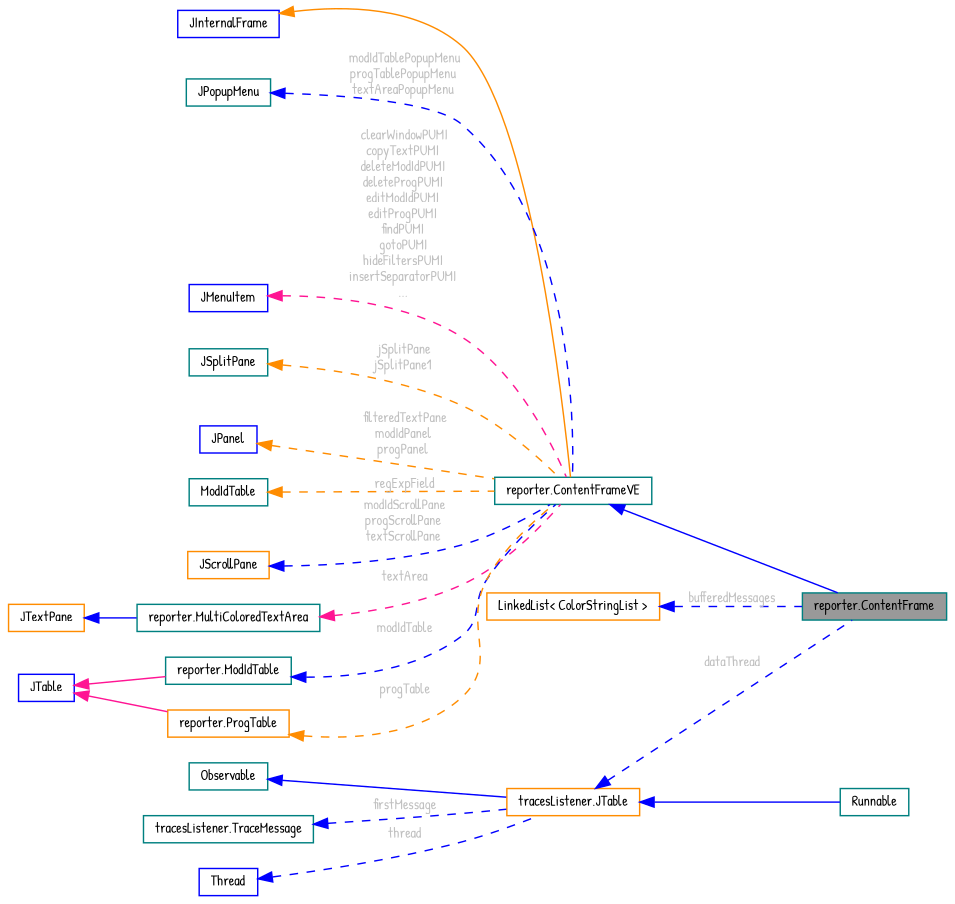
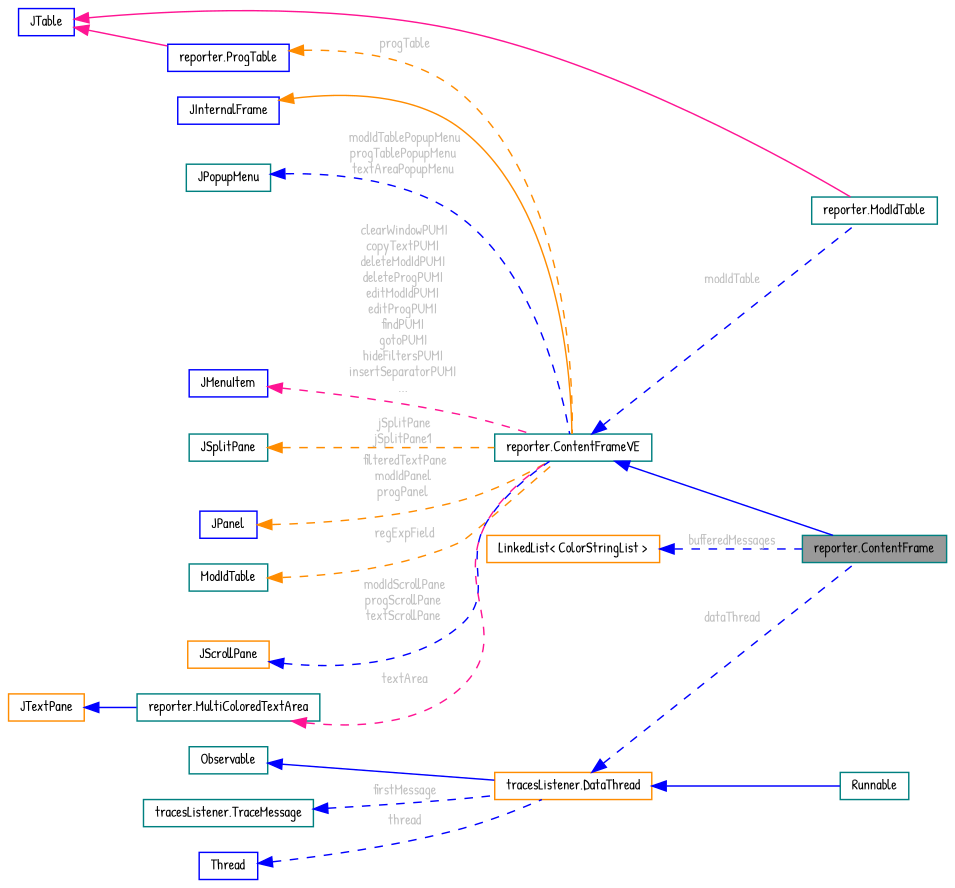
  digraph {
    fontname="Patrick Hand"
    rankdir=LR
    node [color=teal fillcolor=white fontname="Patrick Hand" fontsize=10 shape=box style=filled]
    edge [color=blue dir=back fontname="Patrick Hand" fontsize=10 labelfontname=Helvetica labelfontsize=10 style=dashed fontcolor=grey]
    n1 [fillcolor=grey60 fontcolor=black height=0.2 label="reporter.ContentFrame" width=0.4]
    n2 [height=0.2 label="reporter.ContentFrameVE" width=0.4]
    n3 [color=blue height=0.2 label=JInternalFrame width=0.4]
    n4 [height=0.2 label=JPopupMenu width=0.4]
    n5 [color=blue height=0.2 label=JMenuItem width=0.4]
    n6 [height=0.2 label=JSplitPane width=0.4]
    n7 [color=blue height=0.2 label=JPanel width=0.4]
    n8 [height=0.2 label=ModIdTable width=0.4]
    n9 [color=darkorange height=0.2 label=JScrollPane width=0.4]
    n10 [height=0.2 label="reporter.MultiColoredTextArea" width=0.4]
    n11 [color=darkorange height=0.2 label=JTextPane width=0.4]
    n12 [height=0.2 label="reporter.ModIdTable" width=0.4]
    n13 [color=blue height=0.2 label=JTable width=0.4]
-   n14 [color=darkorange height=0.2 label="reporter.ProgTable" width=0.4]
+   n14 [color=blue height=0.2 label="reporter.ProgTable" width=0.4]
    n15 [color=darkorange height=0.2 label="LinkedList\< ColorStringList \>" width=0.4]
-   n16 [color=darkorange height=0.2 label="tracesListener.JTable" width=0.4]
+   n16 [color=darkorange height=0.2 label="tracesListener.DataThread" width=0.4]
    n17 [height=0.2 label=Runnable width=0.4]
    n18 [height=0.2 label=Observable width=0.4]
    n19 [height=0.2 label="tracesListener.TraceMessage" width=0.4]
    n20 [color=blue height=0.2 label=Thread width=0.4]
    n2 -> n1 [style=solid fontcolor=""]
    n3 -> n2 [color=darkorange style=solid fontcolor=""]
    n4 -> n2 [label=" modIdTablePopupMenu\nprogTablePopupMenu\ntextAreaPopupMenu"]
    n5 -> n2 [color=deeppink label=" clearWindowPUMI\ncopyTextPUMI\ndeleteModIdPUMI\ndeleteProgPUMI\neditModIdPUMI\neditProgPUMI\nfindPUMI\ngotoPUMI\nhideFiltersPUMI\ninsertSeparatorPUMI\n..."]
    n6 -> n2 [color=darkorange label=" jSplitPane\njSplitPane1"]
    n7 -> n2 [color=darkorange label=" filteredTextPane\nmodIdPanel\nprogPanel"]
    n8 -> n2 [color=darkorange label=" regExpField"]
    n9 -> n2 [label=" modIdScrollPane\nprogScrollPane\ntextScrollPane"]
    n10 -> n2 [color=deeppink label=" textArea"]
    n11 -> n10 [style=solid fontcolor=""]
-   n12 -> n2 [label=" modIdTable"]
+   n2 -> n12 [label=" modIdTable"]
    n13 -> n12 [color=deeppink style=solid fontcolor=""]
    n13 -> n14 [color=deeppink style=solid fontcolor=""]
    n14 -> n2 [color=darkorange label=" progTable"]
    n15 -> n1 [label=" bufferedMessages"]
    n16 -> n1 [label=" dataThread"]
    n16 -> n17 [style=solid fontcolor=""]
    n18 -> n16 [style=solid fontcolor=""]
    n19 -> n16 [label=" firstMessage"]
    n20 -> n16 [label=" thread"]
  }
